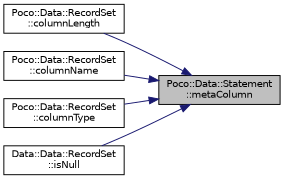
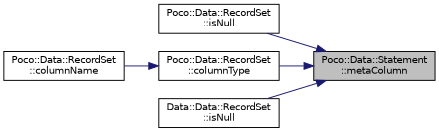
  digraph {
    rankdir=RL
    node [color=black fillcolor=white fontname=Helvetica fontsize=10 shape=record style=filled]
    edge [color=midnightblue dir=back fontname=Helvetica fontsize=10 labelfontname=Helvetica labelfontsize=10 style=solid]
    n1 [fillcolor=grey75 fontcolor=black height=0.2 label="Poco::Data::Statement\l::metaColumn" width=0.4]
-   n2 [height=0.2 label="Poco::Data::RecordSet\l::columnLength" width=0.4]
+   n2 [height=0.2 label="Poco::Data::RecordSet\l::isNull" width=0.4]
    n3 [height=0.2 label="Poco::Data::RecordSet\l::columnName" width=0.4]
    n4 [height=0.2 label="Poco::Data::RecordSet\l::columnType" width=0.4]
    n5 [height=0.2 label="Data::Data::RecordSet\l::isNull" width=0.4]
    n1 -> n2
-   n1 -> n3
+   n4 -> n3
    n1 -> n4
    n1 -> n5
  }
